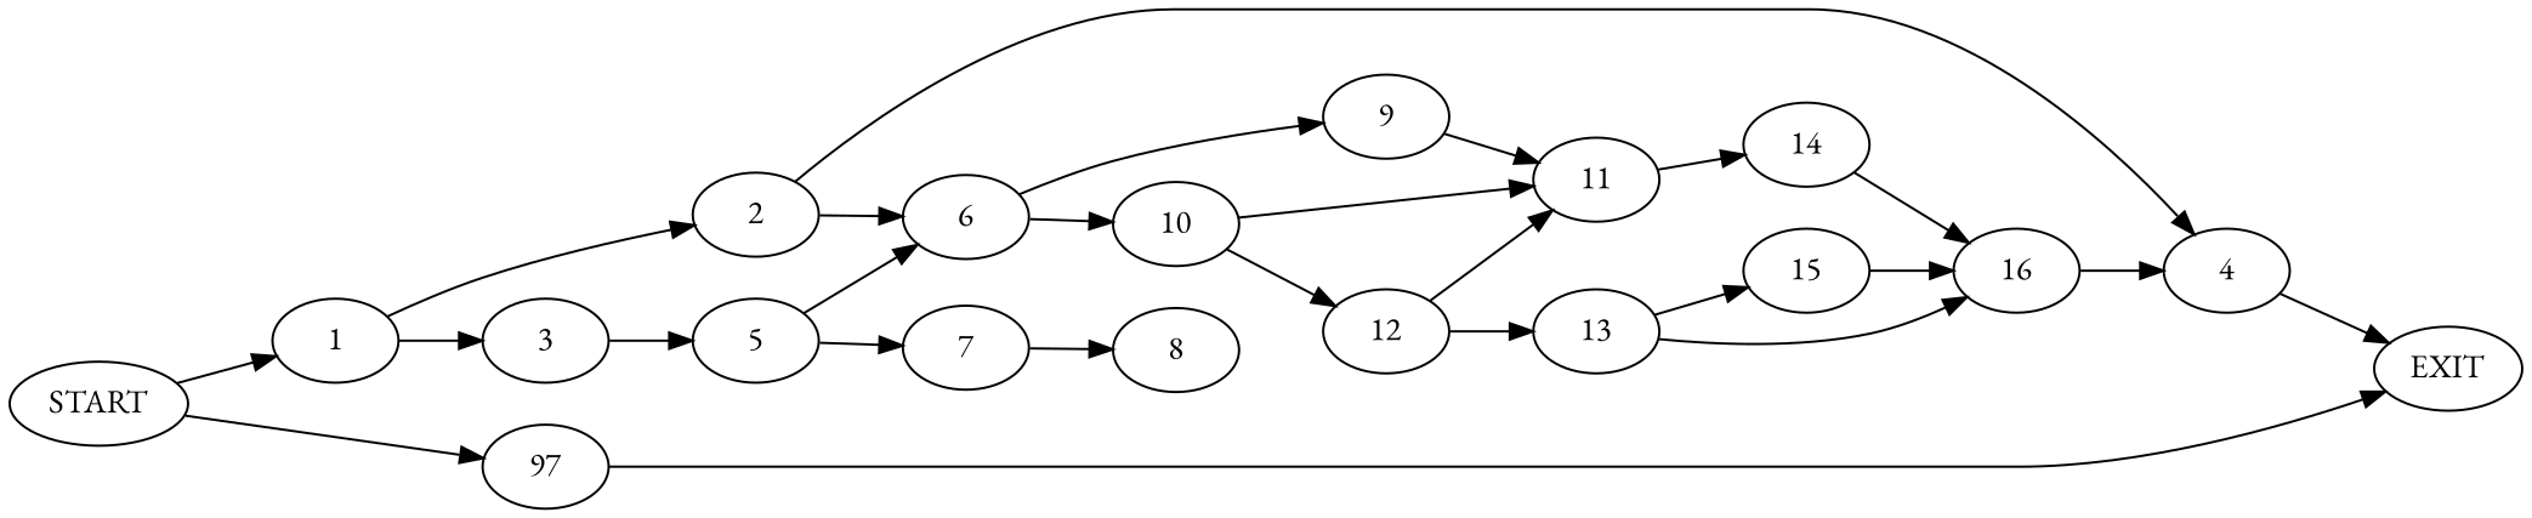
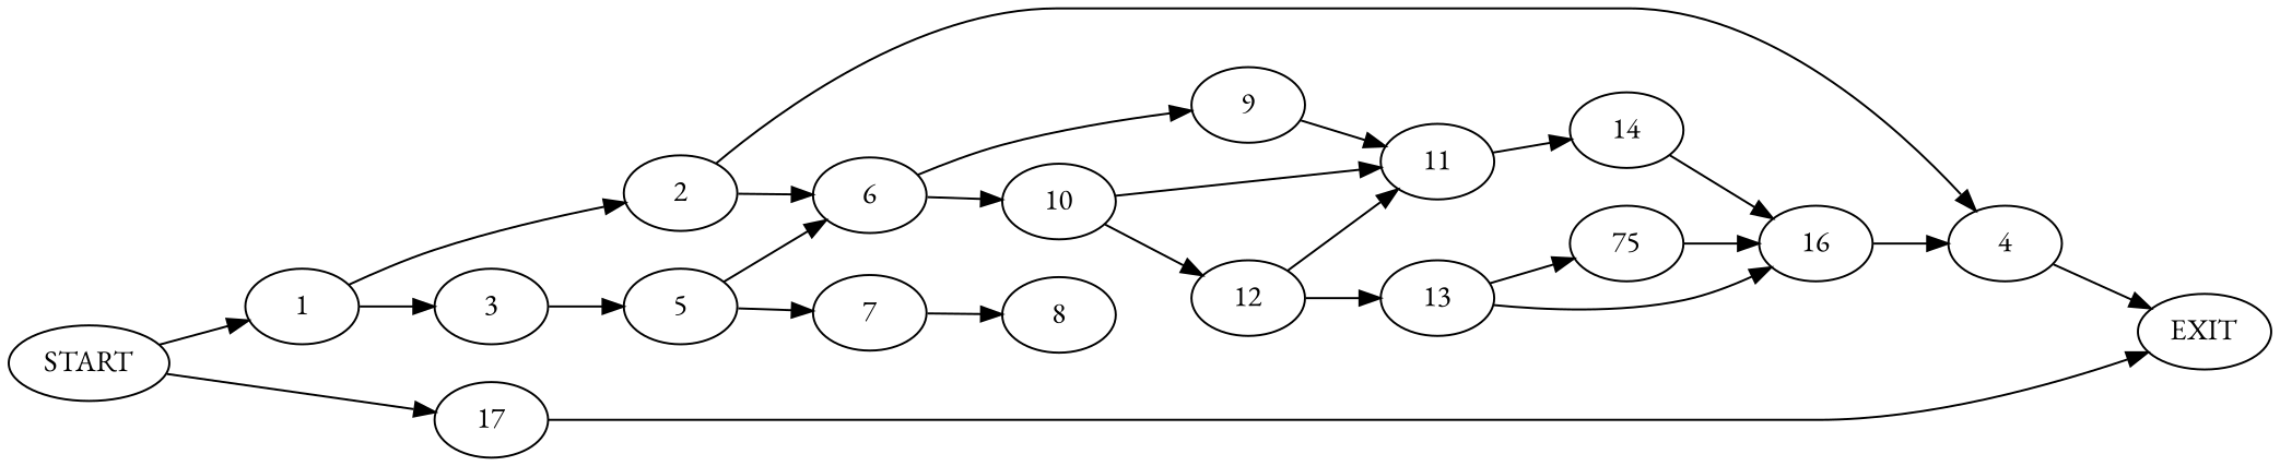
  digraph {
    fontname="EB Garamond"
    rankdir=LR
    node [fontname="EB Garamond"]
    edge [fontname="EB Garamond"]
    n1 [label=START]
    1
-   17 [label=97]
+   17
    2
    3
    n6 [label=EXIT]
    4
    6
    5
    7
    9
    10
    8
    11
    12
    14
    13
-   15
+   15 [label=75]
    16
    n1 -> 1
    n1 -> 17
    1 -> 2
    1 -> 3
    17 -> n6
    2 -> 4
    2 -> 6
    3 -> 5
    4 -> n6
    6 -> 9
    6 -> 10
    5 -> 6
    5 -> 7
    7 -> 8
    9 -> 11
    10 -> 11
    10 -> 12
    11 -> 14
    12 -> 11
    12 -> 13
    14 -> 16
    13 -> 15
    13 -> 16
    15 -> 16
    16 -> 4
  }
